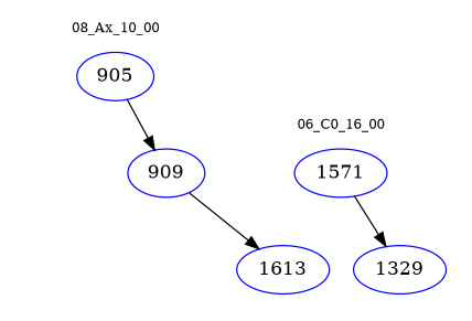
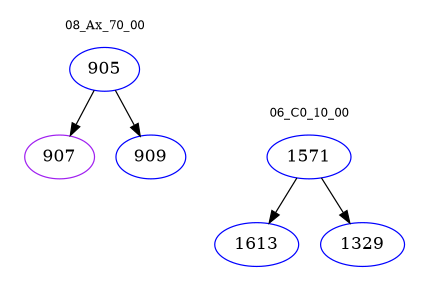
  digraph {
    node [color=blue]
    edge [color=black]
    n1 [label=905]
+   n2 [color=purple label=907]
    n3 [label=909]
    n4 [label=1571]
    n5 [label=1613]
    n6 [label=1329]
    subgraph cluster_1 {
      color=white
      fontsize=10
-     label="08_Ax_10_00"
+     label="08_Ax_70_00"
      n1
+     n2
      n3
    }
    subgraph cluster_2 {
      color=white
      fontsize=10
-     label="06_C0_16_00"
+     label="06_C0_10_00"
      n4
      n5
      n6
    }
+   n1 -> n2
    n1 -> n3
-   n3 -> n5
+   n4 -> n5
    n4 -> n6
  }
